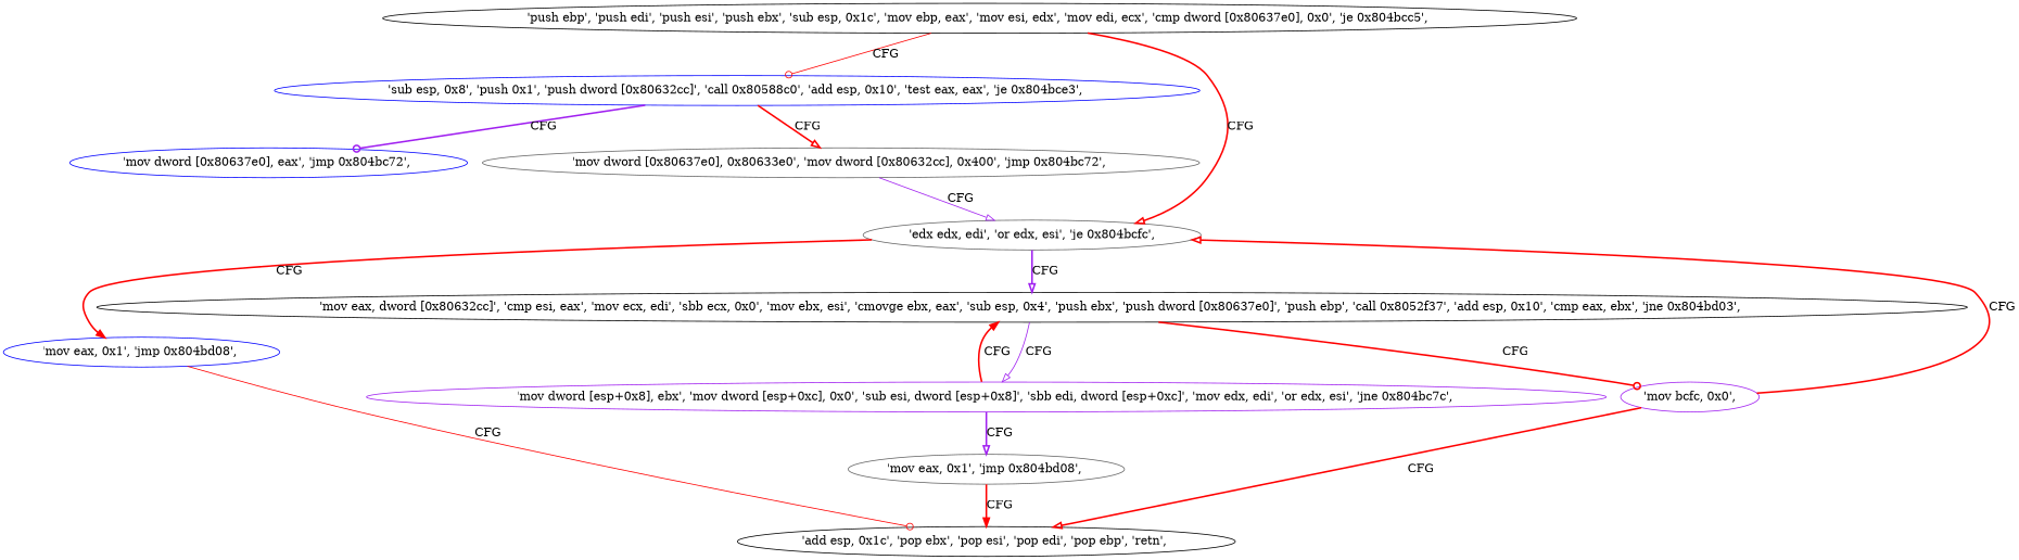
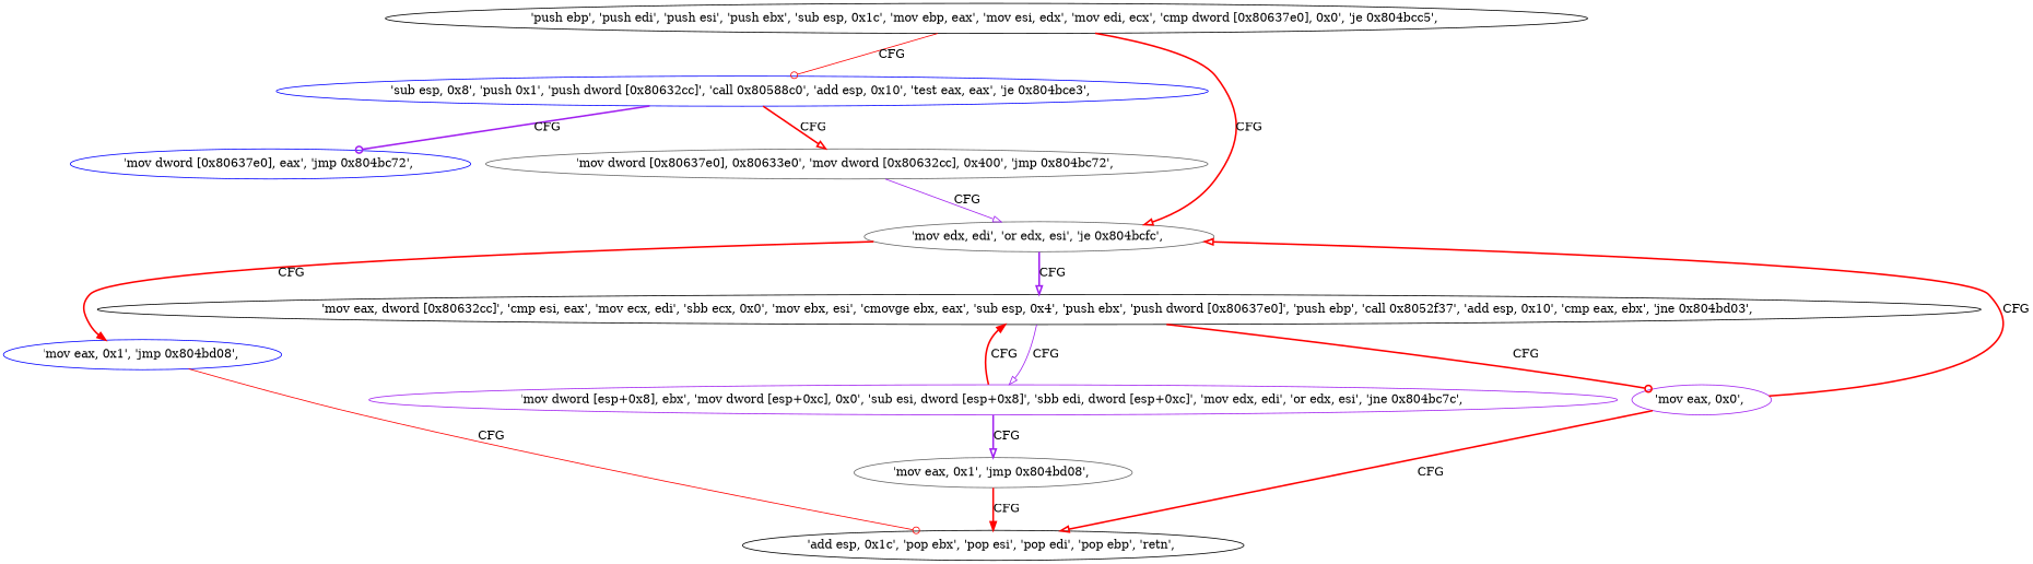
  digraph {
    node [color=black]
    edge [arrowhead=onormal color=red style=bold]
    n1 [label="'push ebp', 'push edi', 'push esi', 'push ebx', 'sub esp, 0x1c', 'mov ebp, eax', 'mov esi, edx', 'mov edi, ecx', 'cmp dword [0x80637e0], 0x0', 'je 0x804bcc5', "]
    n2 [color=blue label="'sub esp, 0x8', 'push 0x1', 'push dword [0x80632cc]', 'call 0x80588c0', 'add esp, 0x10', 'test eax, eax', 'je 0x804bce3', "]
-   n3 [color=gray40 label="'edx edx, edi', 'or edx, esi', 'je 0x804bcfc',"]
+   n3 [color=gray40 label="'mov edx, edi', 'or edx, esi', 'je 0x804bcfc', "]
    n4 [color=gray40 label="'mov dword [0x80637e0], 0x80633e0', 'mov dword [0x80632cc], 0x400', 'jmp 0x804bc72', "]
    n5 [color=blue label="'mov dword [0x80637e0], eax', 'jmp 0x804bc72', "]
    n6 [color=blue label="'mov eax, 0x1', 'jmp 0x804bd08', "]
    n7 [label="'mov eax, dword [0x80632cc]', 'cmp esi, eax', 'mov ecx, edi', 'sbb ecx, 0x0', 'mov ebx, esi', 'cmovge ebx, eax', 'sub esp, 0x4', 'push ebx', 'push dword [0x80637e0]', 'push ebp', 'call 0x8052f37', 'add esp, 0x10', 'cmp eax, ebx', 'jne 0x804bd03', "]
    n8 [label="'add esp, 0x1c', 'pop ebx', 'pop esi', 'pop edi', 'pop ebp', 'retn', "]
-   n9 [color=purple label="'mov bcfc, 0x0',"]
+   n9 [color=purple label="'mov eax, 0x0', "]
    n10 [color=purple label="'mov dword [esp+0x8], ebx', 'mov dword [esp+0xc], 0x0', 'sub esi, dword [esp+0x8]', 'sbb edi, dword [esp+0xc]', 'mov edx, edi', 'or edx, esi', 'jne 0x804bc7c', "]
    n11 [color=gray40 label="'mov eax, 0x1', 'jmp 0x804bd08', "]
    n1 -> n2 [arrowhead=odot label=CFG style=solid]
    n1 -> n3 [label=CFG]
    n2 -> n4 [label=CFG]
    n2 -> n5 [arrowhead=odot color=purple label=CFG]
    n3 -> n6 [arrowhead=normal label=CFG]
    n3 -> n7 [color=purple label=CFG]
    n4 -> n3 [color=purple label=CFG style=solid]
    n6 -> n8 [arrowhead=odot label=CFG style=solid]
    n7 -> n9 [arrowhead=odot label=CFG]
    n7 -> n10 [color=purple label=CFG style=solid]
    n9 -> n3 [label=CFG]
    n9 -> n8 [label=CFG]
    n10 -> n7 [arrowhead=normal label=CFG]
    n10 -> n11 [color=purple label=CFG]
    n11 -> n8 [arrowhead=normal label=CFG]
  }
